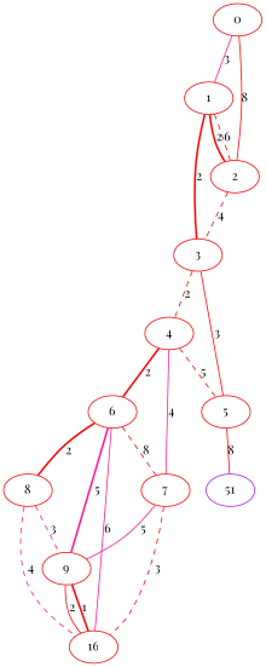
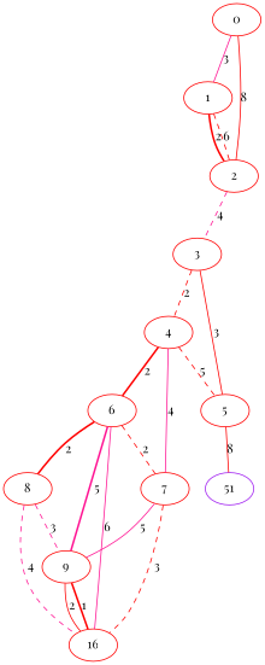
  graph {
    fontname="Playfair Display"
    node [color=red fontname="Playfair Display" weight=1]
    edge [color=red fontname="Playfair Display" style=solid]
    0
    1
    2
    3
    4
    5
    6
    7
    n9 [color=purple label=51 weight=4]
    8
    9
    n12 [label=16]
    0 -- 1 [color=deeppink label=3]
    0 -- 2 [label=8]
    1 -- 2 [label=6 style=dashed]
    1 -- 2 [label=2 style=bold]
-   1 -- 3 [label=2 style=bold]
-   2 -- 3 [label=4 style=dashed]
+   2 -- 3 [color=deeppink label=4 style=dashed]
    3 -- 4 [label=2 style=dashed]
    3 -- 5 [label=3]
    4 -- 5 [label=5 style=dashed]
    4 -- 6 [label=2 style=bold]
    4 -- 7 [color=deeppink label=4]
    5 -- n9 [label=8]
-   6 -- 7 [label=8 style=dashed]
+   6 -- 7 [label=2 style=dashed]
    6 -- 8 [label=2 style=bold]
    6 -- 9 [color=deeppink label=5 style=bold]
    6 -- n12 [color=deeppink label=6]
    7 -- 9 [color=deeppink label=5]
    7 -- n12 [label=3 style=dashed]
    8 -- 9 [color=deeppink label=3 style=dashed]
    8 -- n12 [color=deeppink label=4 style=dashed]
    9 -- n12 [label=1 style=bold]
    9 -- n12 [label=2]
  }
